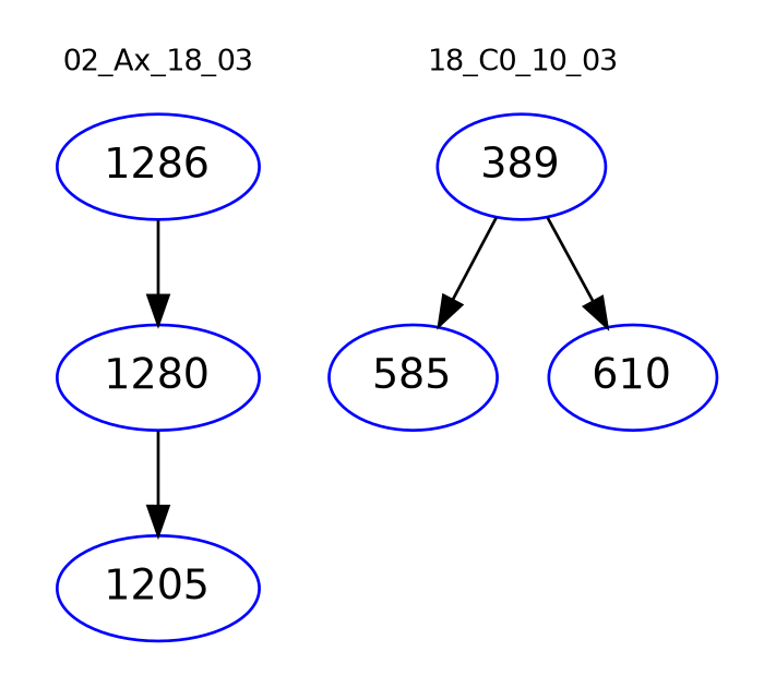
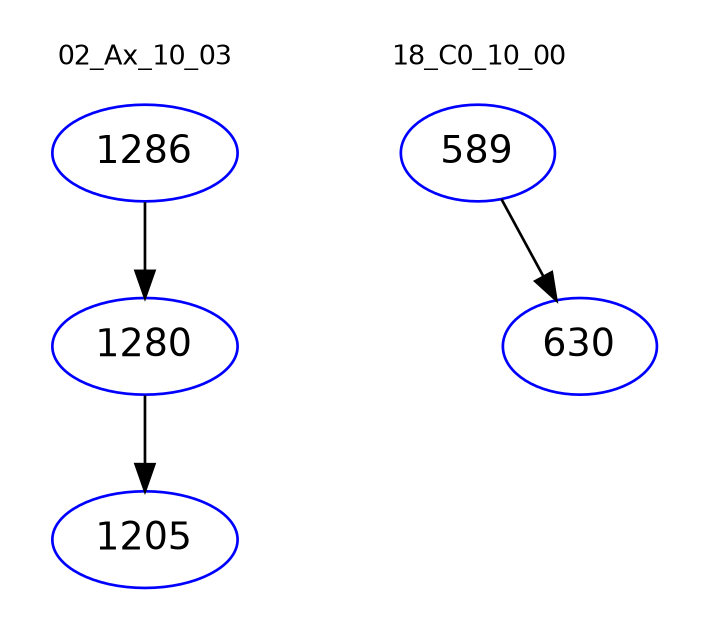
  digraph {
    fontname="DejaVu Sans"
    node [color=blue fontname="DejaVu Sans"]
    edge [color=black fontname="DejaVu Sans"]
    n1 [label=1286]
    n2 [label=1280]
    n3 [label=1205]
-   n4 [label=389]
-   n5 [label=585]
-   n6 [label=610]
+   n4 [label=589]
+   n6 [label=630]
    subgraph cluster_1 {
      color=white
      fontsize=10
-     label="02_Ax_18_03"
+     label="02_Ax_10_03"
      n1
      n2
      n3
    }
    subgraph cluster_2 {
      color=white
      fontsize=10
-     label="18_C0_10_03"
+     label="18_C0_10_00"
      n4
-     n5
      n6
    }
    n1 -> n2
    n2 -> n3
-   n4 -> n5
    n4 -> n6
  }
